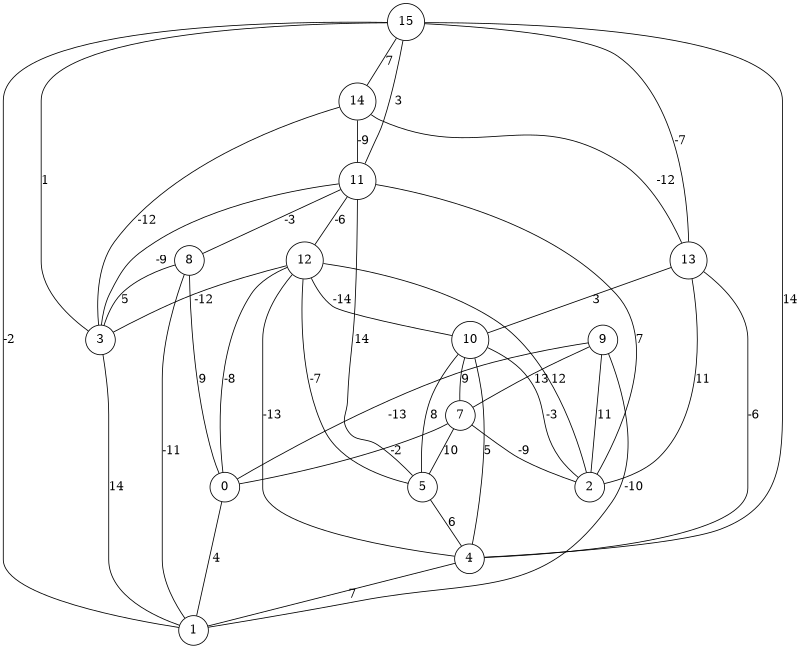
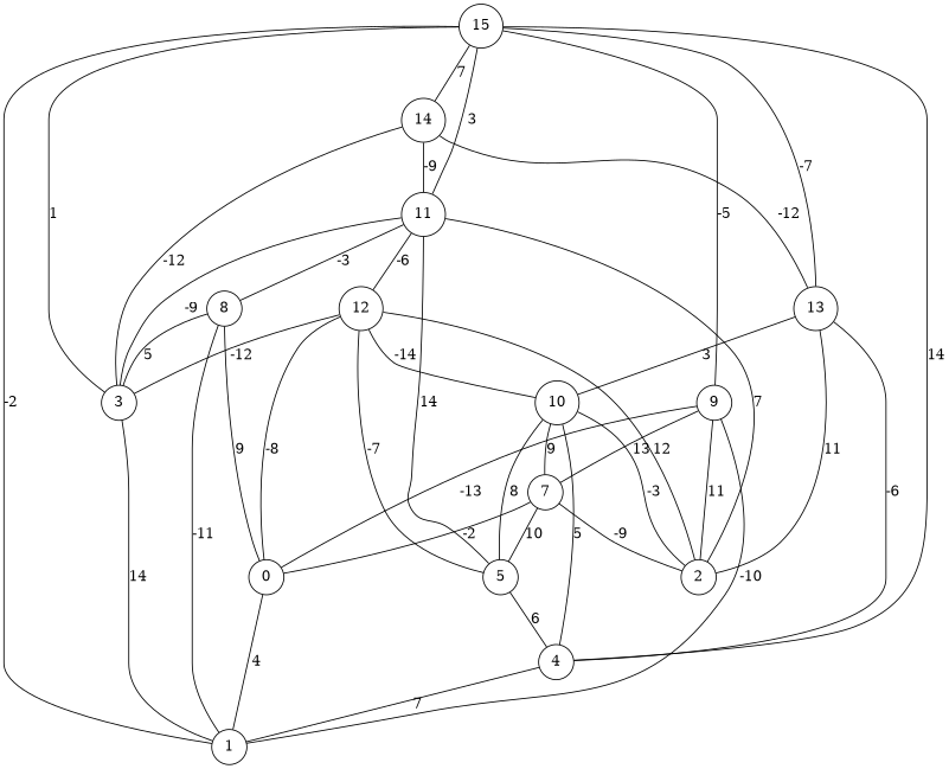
  graph {
    fontname="Helvetica,Arial,sans-serif"
    node [shape=circle]
    15
    1
    3
    4
    9
    11
    13
    14
    2
    n10 [label=0]
    7
    5
    8
    12
    10
    15 -- 1 [label=-2]
    15 -- 3 [label=1]
    15 -- 4 [label=14]
+   15 -- 9 [label=-5]
    15 -- 11 [label=3]
    15 -- 13 [label=-7]
    15 -- 14 [label=7]
    3 -- 1 [label=14]
    4 -- 1 [label=7]
    9 -- 1 [label=-10]
    9 -- 2 [label=11]
    9 -- n10 [label=-13]
    9 -- 7 [label=13]
    11 -- 3 [label=-9]
    11 -- 2 [label=7]
    11 -- 5 [label=14]
    11 -- 8 [label=-3]
    11 -- 12 [label=-6]
    13 -- 4 [label=-6]
    13 -- 2 [label=11]
    13 -- 10 [label=3]
    14 -- 3 [label=-12]
    14 -- 11 [label=-9]
    14 -- 13 [label=-12]
    n10 -- 1 [label=4]
    7 -- 2 [label=-9]
    7 -- n10 [label=-2]
    7 -- 5 [label=10]
    5 -- 4 [label=6]
    8 -- 1 [label=-11]
    8 -- 3 [label=5]
    8 -- n10 [label=9]
    12 -- 3 [label=-12]
-   12 -- 4 [label=-13]
    12 -- 2 [label=12]
    12 -- n10 [label=-8]
    12 -- 5 [label=-7]
    12 -- 10 [label=-14]
    10 -- 4 [label=5]
    10 -- 2 [label=-3]
    10 -- 7 [label=9]
    10 -- 5 [label=8]
  }
